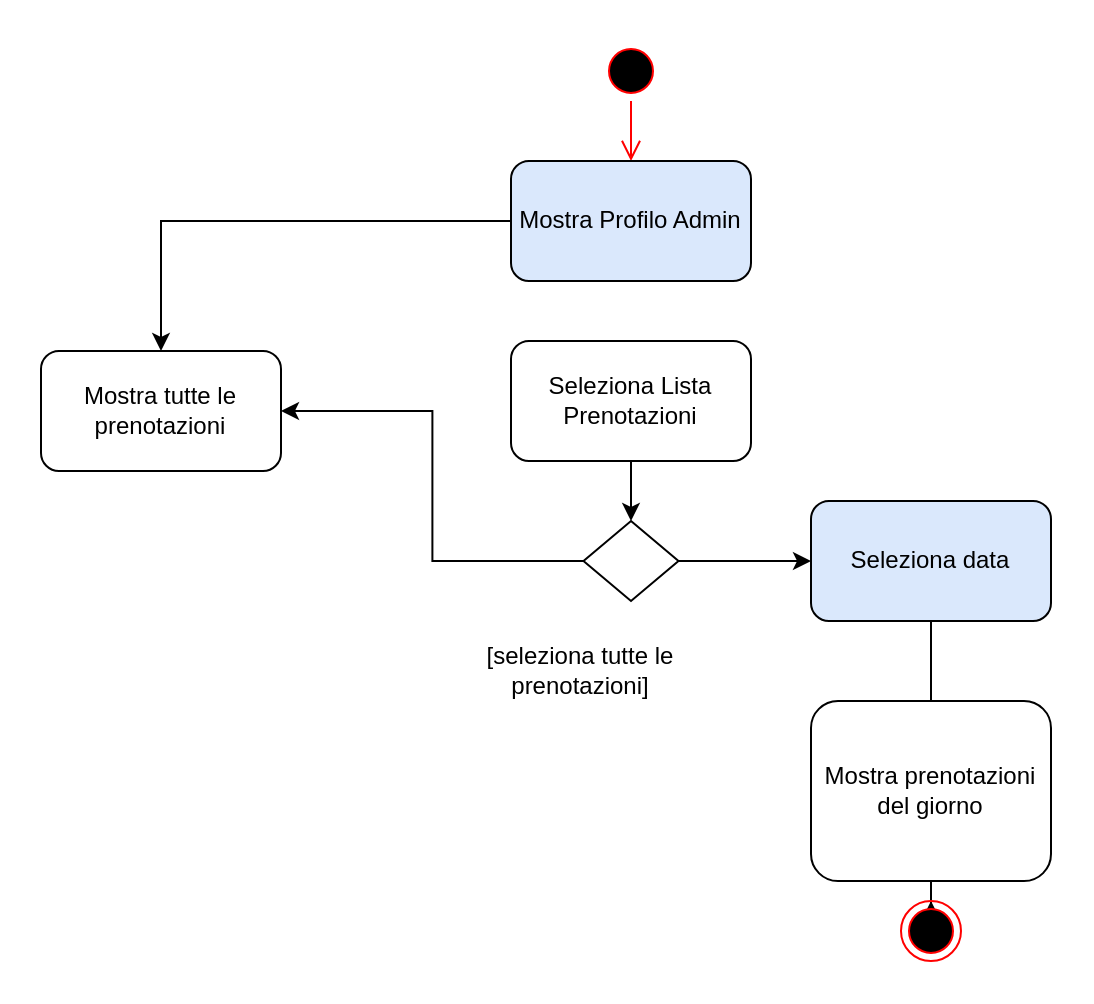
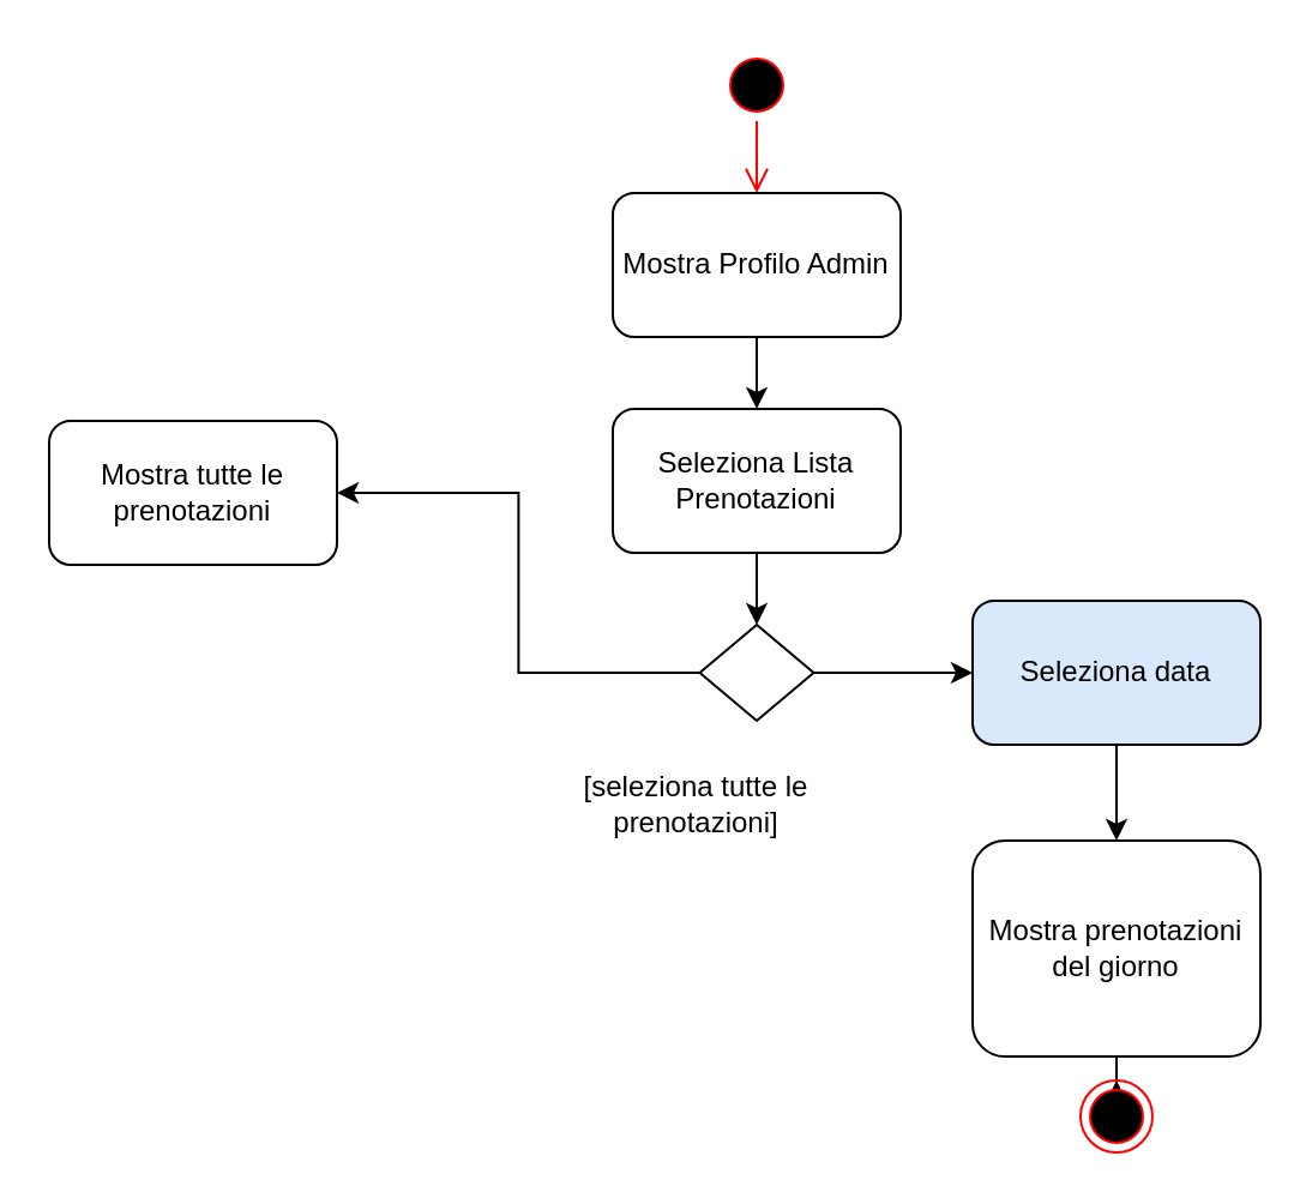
  <mxCell id="0" />
  <mxCell id="1" parent="0" />
  <mxCell id="2" value="" style="ellipse;html=1;shape=startState;fillColor=#000000;strokeColor=#ff0000;" vertex="1" parent="1"><mxGeometry x="300" y="20" width="30" height="30" as="geometry" /></mxCell>
  <mxCell id="3" value="" style="edgeStyle=orthogonalEdgeStyle;html=1;verticalAlign=bottom;endArrow=open;endSize=8;strokeColor=#ff0000;" edge="1" source="2" parent="1"><mxGeometry relative="1" as="geometry"><mxPoint x="315" y="80" as="targetPoint" /></mxGeometry></mxCell>
- <mxCell id="4" value="" style="edgeStyle=orthogonalEdgeStyle;rounded=0;orthogonalLoop=1;jettySize=auto;html=1;" edge="1" parent="1" source="5" target="11"><mxGeometry relative="1" as="geometry" /></mxCell>
- <mxCell id="5" value="Mostra Profilo Admin" style="rounded=1;whiteSpace=wrap;html=1;fillColor=#dae8fc;" vertex="1" parent="1"><mxGeometry x="255" y="80" width="120" height="60" as="geometry" /></mxCell>
+ <mxCell id="4" value="" style="edgeStyle=orthogonalEdgeStyle;rounded=0;orthogonalLoop=1;jettySize=auto;html=1;" edge="1" parent="1" source="5" target="7"><mxGeometry relative="1" as="geometry" /></mxCell>
+ <mxCell id="5" value="Mostra Profilo Admin" style="rounded=1;whiteSpace=wrap;html=1;" vertex="1" parent="1"><mxGeometry x="255" y="80" width="120" height="60" as="geometry" /></mxCell>
  <mxCell id="6" value="" style="edgeStyle=orthogonalEdgeStyle;rounded=0;orthogonalLoop=1;jettySize=auto;html=1;entryX=0.5;entryY=0;entryDx=0;entryDy=0;" edge="1" parent="1" source="7" target="10"><mxGeometry relative="1" as="geometry"><mxPoint x="315" y="250" as="targetPoint" /></mxGeometry></mxCell>
  <mxCell id="7" value="Seleziona Lista Prenotazioni" style="rounded=1;whiteSpace=wrap;html=1;" vertex="1" parent="1"><mxGeometry x="255" y="170" width="120" height="60" as="geometry" /></mxCell>
  <mxCell id="8" value="" style="edgeStyle=orthogonalEdgeStyle;rounded=0;orthogonalLoop=1;jettySize=auto;html=1;entryX=1;entryY=0.5;entryDx=0;entryDy=0;" edge="1" parent="1" source="10" target="11"><mxGeometry relative="1" as="geometry"><mxPoint x="250" y="280" as="targetPoint" /></mxGeometry></mxCell>
  <mxCell id="9" value="" style="edgeStyle=orthogonalEdgeStyle;rounded=0;orthogonalLoop=1;jettySize=auto;html=1;entryX=0;entryY=0.5;entryDx=0;entryDy=0;" edge="1" parent="1" source="10" target="14"><mxGeometry relative="1" as="geometry"><mxPoint x="382.5" y="280" as="targetPoint" /></mxGeometry></mxCell>
  <mxCell id="10" value="" style="rhombus;whiteSpace=wrap;html=1;" vertex="1" parent="1"><mxGeometry x="291.25" y="260" width="47.5" height="40" as="geometry" /></mxCell>
  <mxCell id="11" value="Mostra tutte le prenotazioni" style="rounded=1;whiteSpace=wrap;html=1;" vertex="1" parent="1"><mxGeometry x="20" y="175" width="120" height="60" as="geometry" /></mxCell>
  <mxCell id="12" value="[seleziona tutte le prenotazioni]" style="text;html=1;strokeColor=none;fillColor=none;align=center;verticalAlign=middle;whiteSpace=wrap;rounded=0;" vertex="1" parent="1"><mxGeometry x="235" y="325" width="110" height="20" as="geometry" /></mxCell>
- <mxCell id="13" value="" style="edgeStyle=orthogonalEdgeStyle;rounded=0;orthogonalLoop=1;jettySize=auto;html=1;endArrow=none;" edge="1" parent="1" source="14" target="16"><mxGeometry relative="1" as="geometry" /></mxCell>
+ <mxCell id="13" value="" style="edgeStyle=orthogonalEdgeStyle;rounded=0;orthogonalLoop=1;jettySize=auto;html=1;" edge="1" parent="1" source="14" target="16"><mxGeometry relative="1" as="geometry" /></mxCell>
  <mxCell id="14" value="Seleziona data" style="rounded=1;whiteSpace=wrap;html=1;fillColor=#dae8fc;" vertex="1" parent="1"><mxGeometry x="405" y="250" width="120" height="60" as="geometry" /></mxCell>
  <mxCell id="15" value="" style="edgeStyle=orthogonalEdgeStyle;rounded=0;orthogonalLoop=1;jettySize=auto;html=1;" edge="1" parent="1" source="16"><mxGeometry relative="1" as="geometry"><mxPoint x="465" y="450" as="targetPoint" /></mxGeometry></mxCell>
  <mxCell id="16" value="Mostra prenotazioni del giorno" style="rounded=1;whiteSpace=wrap;html=1;" vertex="1" parent="1"><mxGeometry x="405" y="350" width="120" height="90" as="geometry" /></mxCell>
  <mxCell id="17" value="" style="ellipse;html=1;shape=endState;fillColor=#000000;strokeColor=#ff0000;" vertex="1" parent="1"><mxGeometry x="450" y="450" width="30" height="30" as="geometry" /></mxCell>
